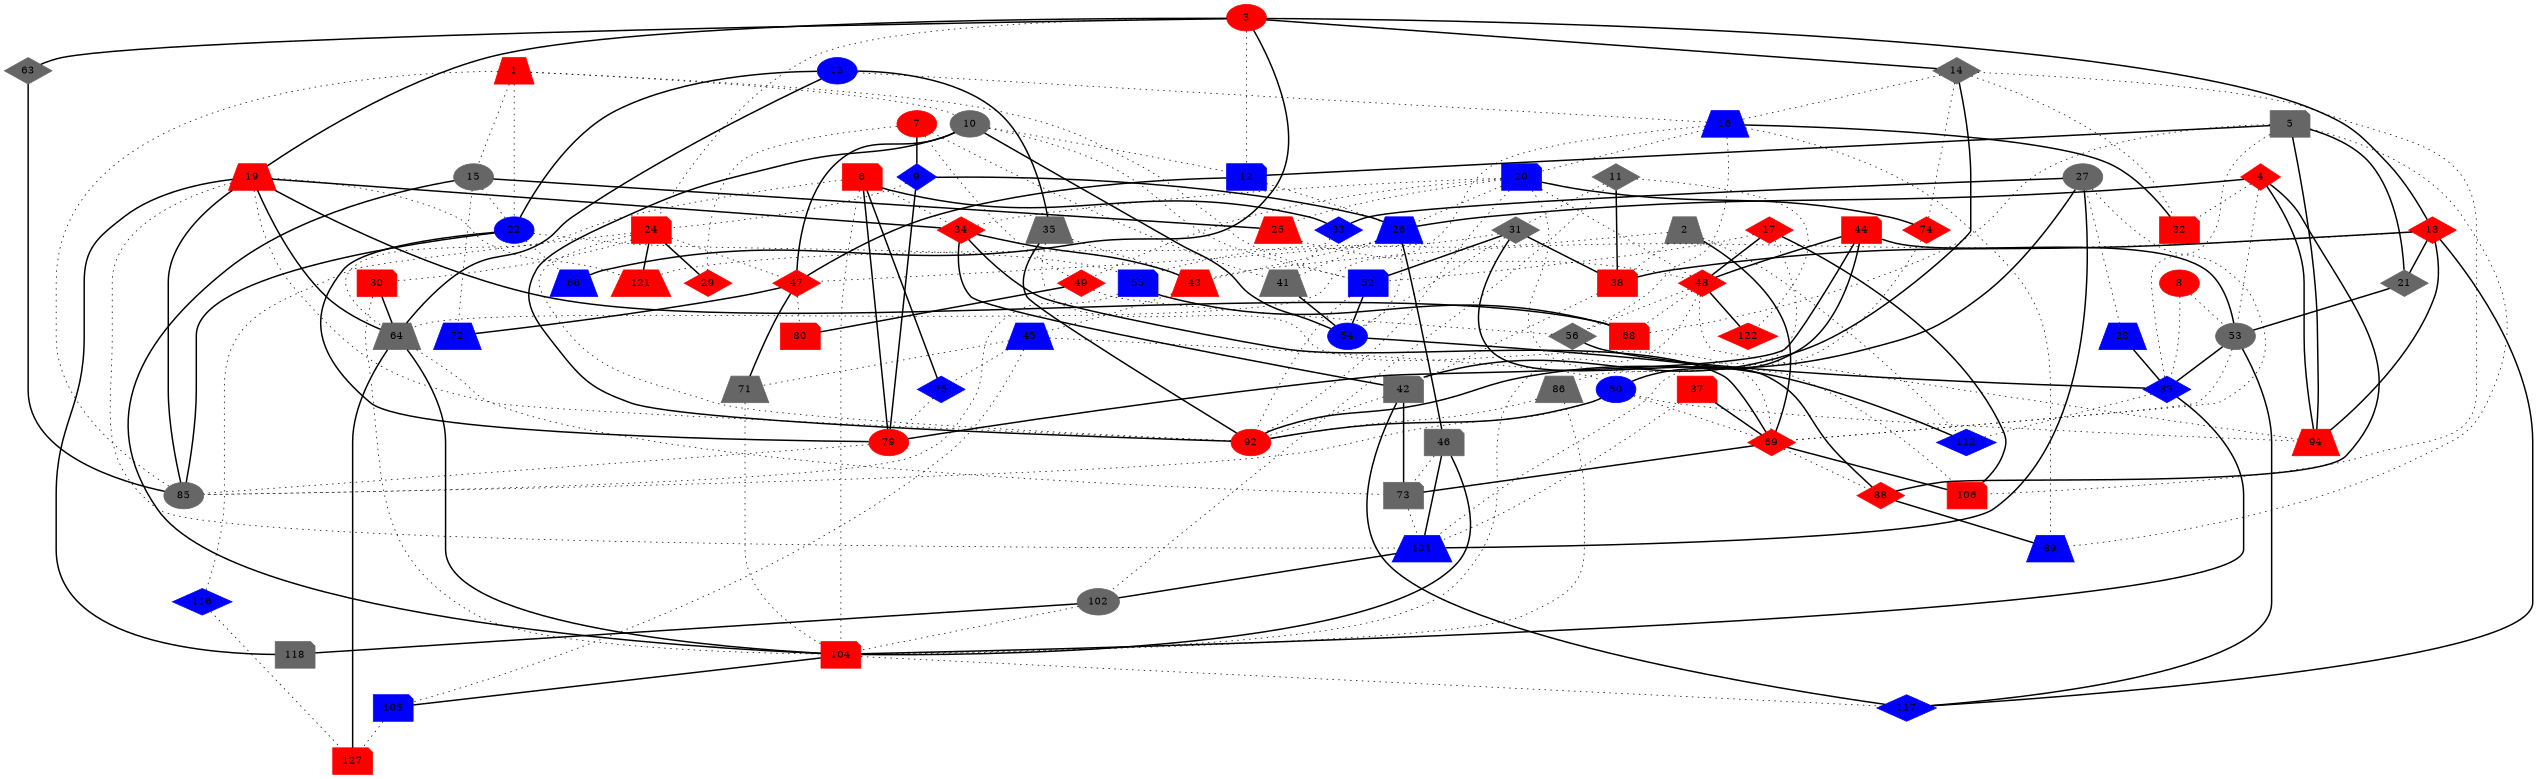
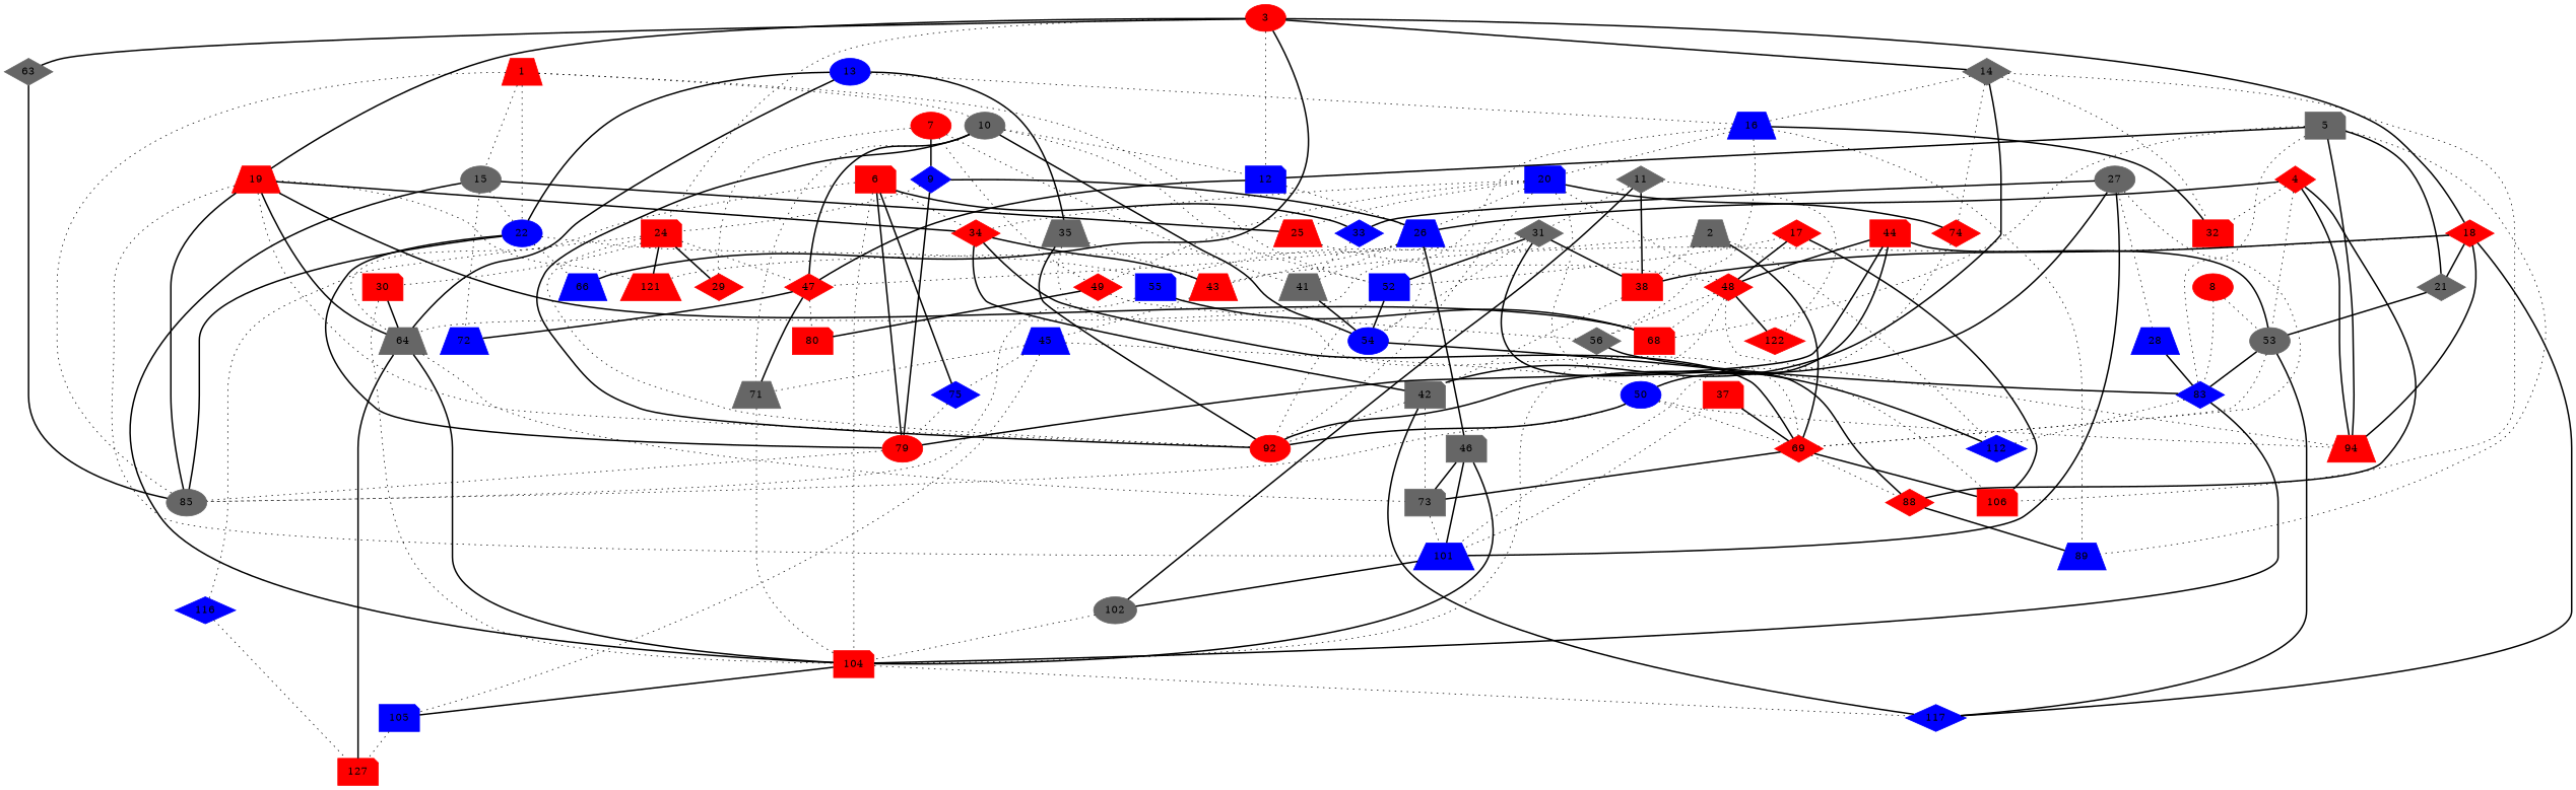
  graph {
    node [color=red shape=diamond style=filled]
    edge [style=dotted]
    1 [shape=trapezium super="+36"]
    10 [color=gray40 shape=ellipse super="+84"]
    15 [color=gray40 shape=ellipse]
    22 [color=blue shape=ellipse super="+60"]
    52 [color=blue shape=note super="+57"]
    85 [color=gray40 shape=ellipse super="+123"]
    12 [color=blue shape=note super="+114"]
    47 [super="+111"]
    54 [color=blue shape=ellipse super="+95"]
    71 [color=gray40 shape=trapezium]
    92 [shape=ellipse super="+124"]
    104 [shape=note super="+119"]
    25 [shape=trapezium]
    72 [color=blue shape=trapezium]
    55 [color=blue shape=note]
    66 [color=blue shape=trapezium]
    79 [shape=ellipse super="+82"]
    2 [color=gray40 shape=trapezium super="+67"]
    38 [shape=note super="+65"]
    69 [super="+110"]
    112 [color=blue]
    42 [color=gray40 shape=note super="+77"]
    68 [shape=note]
    88
    106 [shape=note]
    73 [color=gray40 shape=note]
    3 [shape=ellipse super="+108"]
    14 [color=gray40 super="+58"]
    18 [super="+99"]
    19 [shape=trapezium super="+81"]
    24 [shape=note super="+96"]
    63 [color=gray40]
    26 [color=blue shape=trapezium super="+120"]
    32 [shape=note]
    16 [color=blue shape=trapezium super="+40"]
    74 [super="+128"]
    94 [shape=trapezium super="+125"]
    21 [color=gray40 super="+97"]
    43 [shape=trapezium]
    117 [color=blue]
    34 [super="+98"]
    64 [color=gray40 shape=trapezium super="+90"]
    101 [color=blue shape=trapezium super="+103"]
-   118 [color=gray40 shape=note]
    121 [shape=trapezium]
    29
    30 [shape=note super="+115"]
    116 [color=blue]
    4 [super="+59"]
    53 [color=gray40 shape=ellipse super="+113"]
    41 [color=gray40 shape=trapezium]
    46 [color=gray40 shape=note]
    83 [color=blue super="+109"]
    89 [color=blue shape=trapezium]
    5 [color=gray40 shape=note super="+126"]
    6 [shape=note super="+61"]
    33 [color=blue]
    75 [color=blue]
    127 [shape=note]
    105 [color=blue shape=note]
    7 [shape=ellipse]
    9 [color=blue]
    49 [super="+51"]
    56 [color=gray40]
    80 [shape=note]
    8 [shape=ellipse]
    31 [color=gray40 super="+93"]
    11 [color=gray40]
    102 [color=gray40 shape=ellipse]
    122
    20 [color=blue shape=note super="+23"]
    13 [color=blue shape=ellipse]
    35 [color=gray40 shape=trapezium super="+62"]
    48 [super="+78"]
    17 [super="+91"]
-   86 [color=gray40 shape=trapezium]
    45 [color=blue shape=trapezium super="+70"]
    27 [color=gray40 shape=ellipse super="+76"]
    28 [color=blue shape=trapezium]
    37 [shape=note]
    50 [color=blue shape=ellipse super="+100"]
    44 [shape=note super="+107"]
    1 -- 10
    1 -- 15
    1 -- 22
    1 -- 52
    1 -- 85
    10 -- 52
    10 -- 12
    10 -- 47 [style=bold]
    10 -- 54 [style=bold]
+   10 -- 71
    10 -- 92 [style=bold]
    15 -- 22
    15 -- 104 [style=bold]
    15 -- 25 [style=bold]
    15 -- 72
    22 -- 85 [style=bold]
    22 -- 55
    22 -- 66
    22 -- 79 [style=bold]
    52 -- 54 [style=bold]
    52 -- 92
    12 -- 47 [style=bold]
    12 -- 26
    47 -- 71 [style=bold]
    47 -- 72 [style=bold]
    47 -- 80
    54 -- 112 [style=bold]
    71 -- 104 [weight=2]
    104 -- 117
    104 -- 105 [style=bold]
    25 -- 48
    55 -- 85
    55 -- 68 [style=bold]
    79 -- 85
    2 -- 55
    2 -- 38
    2 -- 69 [style=bold]
    2 -- 112
    38 -- 42
    69 -- 88
    69 -- 106 [style=bold]
    69 -- 73 [style=bold]
    42 -- 92
-   42 -- 73 [style=bold]
+   42 -- 73
    42 -- 117 [style=bold]
    88 -- 89 [style=bold]
    73 -- 101
    3 -- 12
    3 -- 66 [style=bold]
    3 -- 14 [style=bold]
    3 -- 18 [style=bold]
    3 -- 19 [style=bold]
    3 -- 24
    3 -- 63 [style=bold]
    14 -- 42 [style=bold]
    14 -- 106
    14 -- 32
    14 -- 16
    14 -- 74
    18 -- 38 [style=bold]
    18 -- 94 [style=bold]
    18 -- 21 [style=bold]
    18 -- 43
    18 -- 117 [style=bold]
    19 -- 85 [style=bold]
    19 -- 92
    19 -- 68 [style=bold]
    19 -- 34 [style=bold]
    19 -- 64 [style=bold]
    19 -- 101
-   19 -- 118 [style=bold]
    19 -- 121
    24 -- 47
    24 -- 92 [weight=2]
    24 -- 121 [style=bold]
    24 -- 29 [style=bold]
    24 -- 30
    24 -- 116
    63 -- 85 [style=bold]
    26 -- 47
    26 -- 54
    26 -- 43
    26 -- 41
    26 -- 46 [style=bold]
    16 -- 32 [style=bold]
    16 -- 64
    16 -- 89
    16 -- 56
    16 -- 20
    74 -- 101
    21 -- 53 [style=bold]
    43 -- 45
    34 -- 69 [style=bold]
    34 -- 42 [style=bold]
    34 -- 43 [style=bold]
    64 -- 104 [style=bold]
    64 -- 73
    64 -- 127 [style=bold]
    101 -- 102 [style=bold]
    30 -- 104
    30 -- 64 [style=bold]
    116 -- 127
    4 -- 88 [style=bold]
    4 -- 26 [style=bold]
    4 -- 32
    4 -- 94 [style=bold]
    4 -- 53
    53 -- 69
    53 -- 117 [style=bold]
    53 -- 83 [style=bold]
    41 -- 54 [style=bold]
    46 -- 104 [style=bold]
-   46 -- 73
+   46 -- 73 [style=bold]
    46 -- 101 [style=bold]
    83 -- 104 [style=bold]
    83 -- 112
    5 -- 12 [style=bold]
    5 -- 68
    5 -- 94 [style=bold]
    5 -- 21 [style=bold]
    5 -- 83
    5 -- 89
    6 -- 104
    6 -- 79 [style=bold]
    6 -- 34
    6 -- 64
    6 -- 33 [style=bold]
    6 -- 75 [style=bold]
    33 -- 41
    75 -- 79
    105 -- 127
    7 -- 29
    7 -- 41
    7 -- 9 [style=bold]
    7 -- 49
    9 -- 79 [style=bold]
    9 -- 24
    9 -- 26 [style=bold]
    49 -- 56
    49 -- 80 [style=bold]
    56 -- 83 [style=bold]
    8 -- 53
    8 -- 83
    31 -- 52 [style=bold]
    31 -- 54
    31 -- 38 [style=bold]
    31 -- 88 [style=bold]
    31 -- 121
    11 -- 38 [style=bold weight=2]
    11 -- 31
-   11 -- 102
+   11 -- 102 [style=bold]
    11 -- 122
    102 -- 104
-   102 -- 118 [style=bold]
    20 -- 92
    20 -- 25
    20 -- 106
    20 -- 26
    20 -- 74 [style=bold]
    20 -- 34
    20 -- 49
    20 -- 48 [weight=2]
    13 -- 22 [style=bold]
    13 -- 16
    13 -- 64 [style=bold]
    13 -- 35 [style=bold]
    35 -- 92 [style=bold]
    35 -- 69
    35 -- 43
    48 -- 104
    48 -- 68
    48 -- 94
    48 -- 56
    48 -- 122 [style=bold]
    17 -- 52
    17 -- 106 [style=bold]
    17 -- 48 [style=bold]
-   17 -- 86
-   86 -- 92
-   86 -- 104
    45 -- 71
    45 -- 75
    45 -- 105
    45 -- 50
    27 -- 92 [style=bold]
    27 -- 69
    27 -- 101 [style=bold]
    27 -- 33 [style=bold]
    27 -- 28
    28 -- 83 [style=bold]
    37 -- 69 [style=bold]
    37 -- 101
    50 -- 85
    50 -- 92 [style=bold]
    50 -- 69
    50 -- 94
    44 -- 79 [style=bold]
    44 -- 53 [style=bold]
    44 -- 48 [style=bold]
    44 -- 50 [style=bold]
  }
